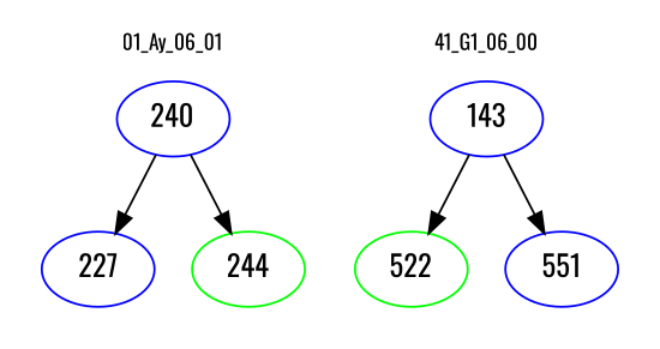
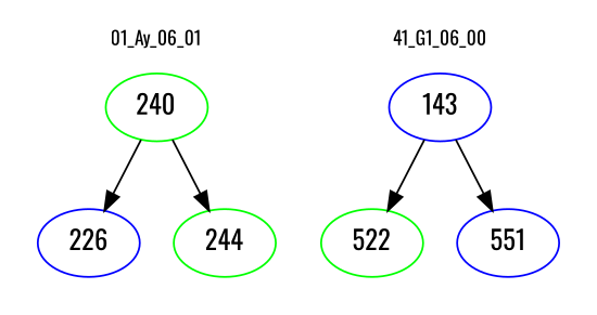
  digraph {
    fontname=Oswald
    node [color=blue fontname=Oswald]
    edge [color=black fontname=Oswald]
-   n1 [label=240]
-   n2 [label=227]
+   n1 [color=green label=240]
+   n2 [label=226]
    n3 [color=green label=244]
    n4 [label=143]
    n5 [color=green label=522]
    n6 [label=551]
    subgraph cluster_1 {
      color=white
      fontsize=10
      label="01_Ay_06_01"
      n1
      n2
      n3
    }
    subgraph cluster_2 {
      color=white
      fontsize=10
      label="41_G1_06_00"
      n4
      n5
      n6
    }
    n1 -> n2
    n1 -> n3
    n4 -> n5
    n4 -> n6
  }
